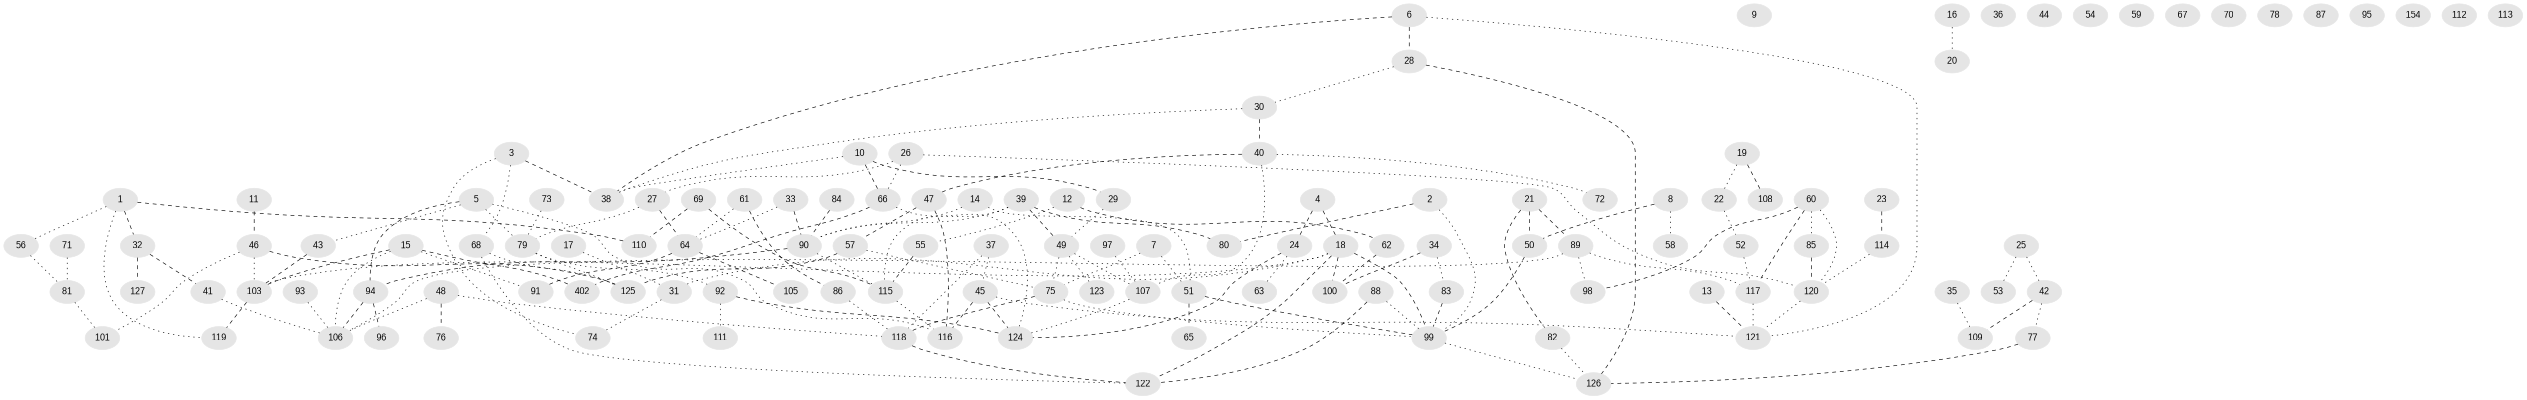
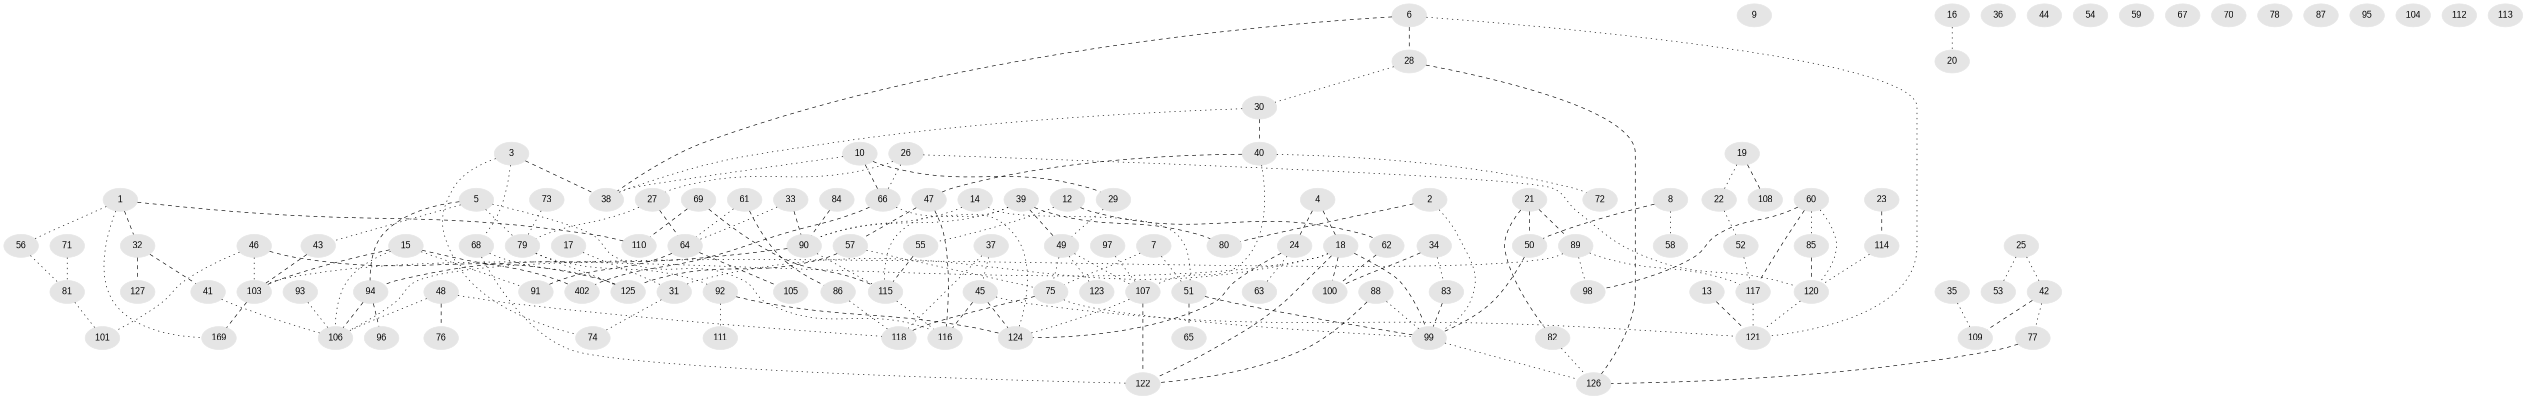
  graph {
    fontname="Liberation Sans"
    node [color=gray90 fontname="Liberation Sans" style=filled]
    edge [fontname="Liberation Sans" style=dotted]
    1
    32
    56
    110
-   119
+   119 [label=169]
    41
    127
    81
    2
    80
    99
    126
    3
    38
    68
    74
    122
    125
    4
    18
    24
    103
    31
    100
    63
    124
    5
    43
    79
    94
    116
    92
    106
    96
    6
    28
    121
    30
    7
    51
    75
    65
    118
    8
    50
    58
    9
    10
    29
    66
    49
    n52 [label=402]
-   11
    46
    101
    12
    55
    62
    115
    13
    14
    90
    15
    91
    16
    20
    17
    19
    22
    108
    52
    21
    82
    89
    117
    98
    23
    114
    120
    25
    42
    53
    109
    77
    26
    27
    64
    105
    40
    107
    123
    47
    72
    33
    34
    83
    35
    36
    37
    45
    39
    57
    44
    48
    76
    54
    59
    60
    85
    61
    86
    67
    69
    70
    71
    73
    78
    111
    84
    87
    88
    93
    95
    97
-   104 [label=154]
+   104
    112
    113
    1 -- 32 [style=dashed]
    1 -- 56
    1 -- 110 [style=dashed]
    1 -- 119
    32 -- 41 [style=dashed]
    32 -- 127 [style=dashed]
    56 -- 81
    41 -- 106
    81 -- 101
    2 -- 80 [style=dashed]
    2 -- 99
    99 -- 126
    3 -- 38 [style=dashed]
    3 -- 68
    3 -- 74
    68 -- 122
    68 -- 125
    4 -- 18 [style=dashed]
    4 -- 24 [style=dashed]
    18 -- 99 [style=dashed]
    18 -- 122 [style=dashed]
    18 -- 103
    18 -- 31
    18 -- 100 [style=dashed]
    24 -- 63
    24 -- 124 [style=dashed]
    103 -- 119 [style=dashed]
    31 -- 74
    5 -- 43
    5 -- 79
    5 -- 94 [style=dashed]
    5 -- 116
    43 -- 103 [style=dashed]
    79 -- 125
    79 -- 92
    94 -- 106 [style=dashed]
    94 -- 96 [style=dashed]
    92 -- 124 [style=dashed]
    92 -- 111
    6 -- 38 [style=dashed]
    6 -- 28 [style=dashed]
    6 -- 121
    28 -- 126 [style=dashed]
    28 -- 30
    30 -- 38
    30 -- 40 [style=dashed]
    7 -- 51
    7 -- 75
    51 -- 99 [style=dashed]
    51 -- 65 [style=dashed]
    75 -- 99
    75 -- 118 [style=dashed]
-   118 -- 122 [style=dashed]
+   107 -- 122 [style=dashed]
    8 -- 50 [style=dashed]
    8 -- 58
    50 -- 99 [style=dashed]
    10 -- 38
    10 -- 29 [style=dashed]
    10 -- 66 [style=dashed]
    29 -- 49
    66 -- 124
    66 -- n52 [style=dashed]
    49 -- 75
    49 -- 107
    49 -- 123
-   11 -- 46 [style=dashed]
    46 -- 125 [style=dashed]
    46 -- 103
    46 -- 101
    12 -- 55
    12 -- 62 [style=dashed]
    55 -- 115 [style=dashed]
    62 -- 100 [style=dashed]
    115 -- 116
    13 -- 121 [style=dashed]
    14 -- 51
    14 -- 90
    90 -- 94 [style=dashed]
    90 -- 115
    15 -- 103 [style=dashed]
    15 -- 106
    15 -- n52 [style=dashed]
    15 -- 91
    16 -- 20
    17 -- 31
    19 -- 22
    19 -- 108 [style=dashed]
    22 -- 52
    52 -- 117
    21 -- 50 [style=dashed]
    21 -- 82 [style=dashed]
    21 -- 89 [style=dashed]
    82 -- 126
    89 -- 106
    89 -- 117
    89 -- 98
    117 -- 121
    23 -- 114 [style=dashed]
    114 -- 120
    120 -- 121
    25 -- 42
    25 -- 53
    42 -- 109 [style=dashed]
    42 -- 77
    77 -- 126 [style=dashed]
    26 -- 66
    26 -- 120
    26 -- 27
    27 -- 79
    27 -- 64 [style=dashed]
    64 -- 91 [style=dashed]
    64 -- 105 [style=dashed]
    40 -- 107
    40 -- 47 [style=dashed]
    40 -- 72
    107 -- 124
    47 -- 116 [style=dashed]
    47 -- 57 [style=dashed]
    33 -- 90 [style=dashed]
    33 -- 64
    34 -- 100 [style=dashed]
    34 -- 83
    83 -- 99 [style=dashed]
    35 -- 109
    37 -- 118
    37 -- 45
    45 -- 124 [style=dashed]
    45 -- 116 [style=dashed]
    45 -- 121
    39 -- 80 [style=dashed]
    39 -- 49 [style=dashed]
    39 -- 115
    39 -- 90
    57 -- 125 [style=dashed]
    57 -- 75
    48 -- 106
    48 -- 118
    48 -- 76 [style=dashed]
    60 -- 117 [style=dashed]
    60 -- 98 [style=dashed]
    60 -- 120
    60 -- 85
    85 -- 120 [style=dashed]
    61 -- 64
    61 -- 86 [style=dashed]
    86 -- 118
    69 -- 110 [style=dashed]
    69 -- 115 [style=dashed]
    71 -- 81
    73 -- 79
    84 -- 90 [style=dashed]
    88 -- 99
    88 -- 122 [style=dashed]
    93 -- 106
    97 -- 107
  }
